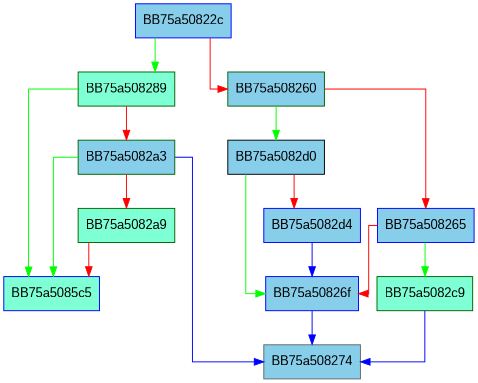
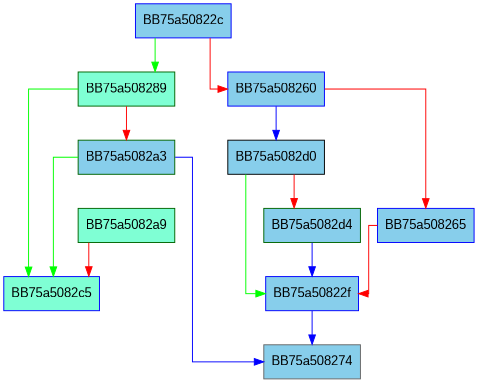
  digraph {
    fontname="Liberation Sans"
    splines=ortho
    node [color=blue fillcolor=skyblue fontname="Liberation Sans" shape=box style=filled]
    edge [color=red fontname="Liberation Sans"]
    BB75a508289 [color=darkgreen fillcolor=aquamarine]
    BB75a50822c
-   BB75a508260 [color=darkgreen]
-   BB75a5082c5 [fillcolor=aquamarine label=BB75a5085c5]
+   BB75a508260
+   BB75a5082c5 [fillcolor=aquamarine]
    BB75a5082a3 [color=darkgreen]
    BB75a5082d0 [color=black]
    BB75a508265
    BB75a508274 [color=gray40]
    BB75a5082a9 [color=darkgreen fillcolor=aquamarine]
-   BB75a50826f
-   BB75a5082d4
-   BB75a5082c9 [color=darkgreen fillcolor=aquamarine]
+   BB75a50826f [label=BB75a50822f]
+   BB75a5082d4 [color=darkgreen]
    BB75a508289 -> BB75a5082c5 [color=green]
    BB75a508289 -> BB75a5082a3
    BB75a50822c -> BB75a508289 [color=green]
    BB75a50822c -> BB75a508260
-   BB75a508260 -> BB75a5082d0 [color=green]
+   BB75a508260 -> BB75a5082d0 [color=blue]
    BB75a508260 -> BB75a508265
    BB75a5082a3 -> BB75a5082c5 [color=green]
    BB75a5082a3 -> BB75a508274 [color=blue]
-   BB75a5082a3 -> BB75a5082a9
    BB75a5082d0 -> BB75a50826f [color=green]
    BB75a5082d0 -> BB75a5082d4
    BB75a508265 -> BB75a50826f
-   BB75a508265 -> BB75a5082c9 [color=green]
    BB75a5082a9 -> BB75a5082c5
    BB75a50826f -> BB75a508274 [color=blue]
    BB75a5082d4 -> BB75a50826f [color=blue]
-   BB75a5082c9 -> BB75a508274 [color=blue]
  }
